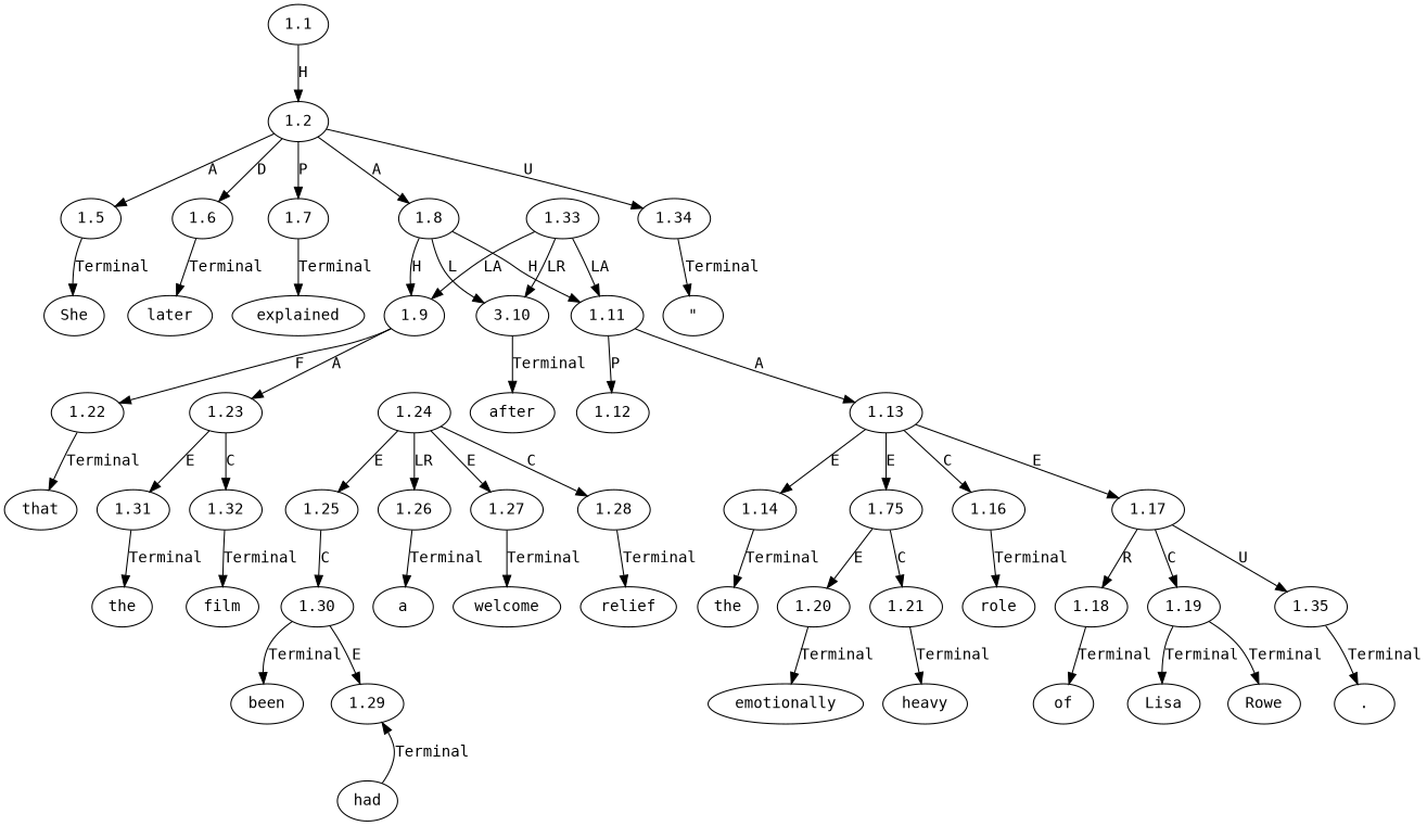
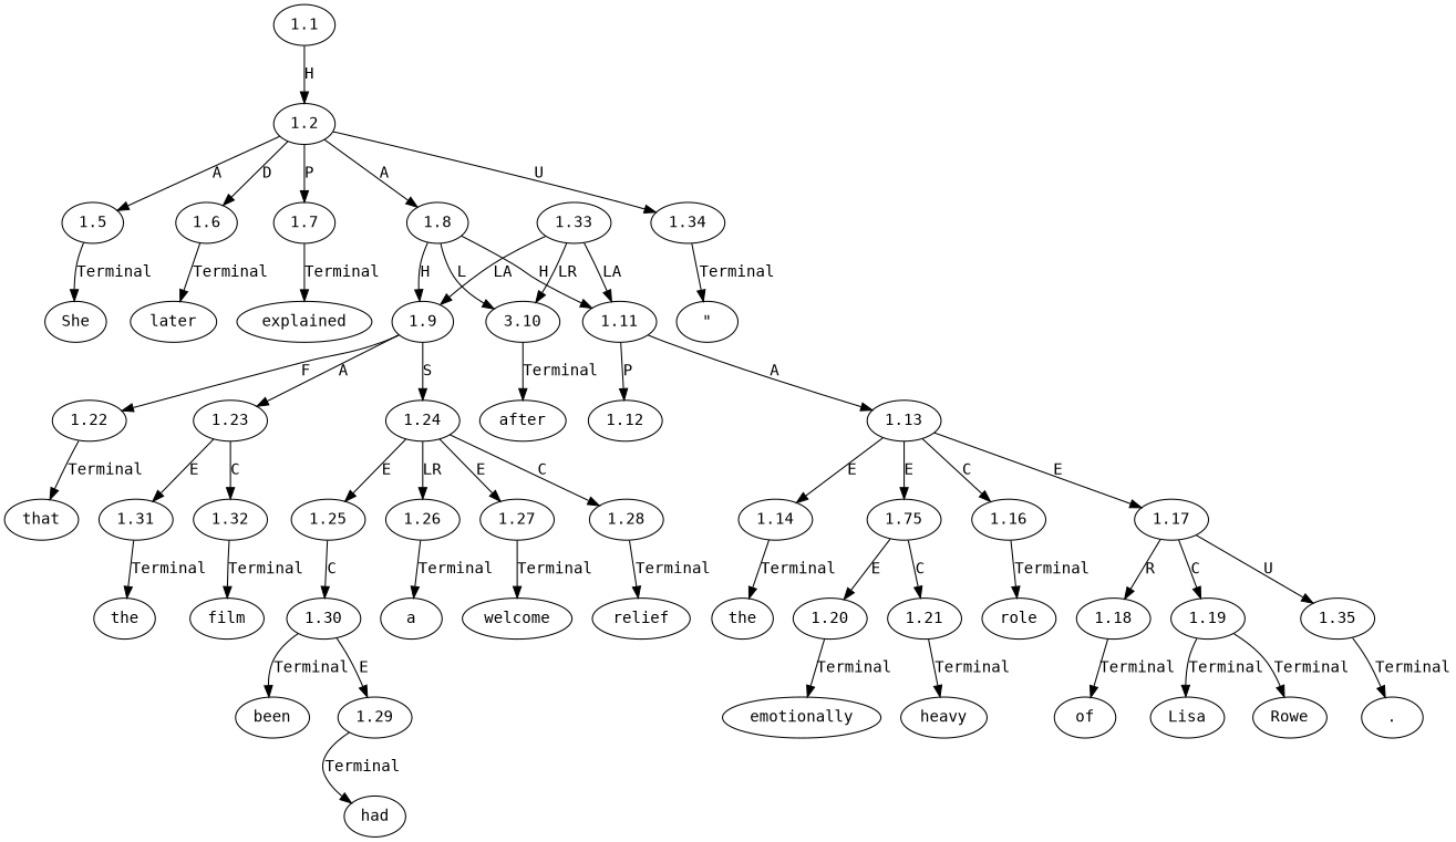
  digraph {
    fontname="DejaVu Sans Mono"
    node [fontname="DejaVu Sans Mono" ordering=out]
    edge [fontname="DejaVu Sans Mono" ordering=out]
    n1 [label="\""]
    n2 [label=a]
    n3 [label=welcome]
    n4 [label=relief]
    n5 [label=after]
    n6 [label=the]
    n7 [label=emotionally]
    n8 [label=heavy]
    n9 [label=role]
    n10 [label=of]
    n11 [label=Lisa]
    n12 [label=She]
    n13 [label=Rowe]
    n14 [label="."]
    n15 [label=later]
    n16 [label=explained]
    n17 [label=that]
    n18 [label=the]
    n19 [label=film]
    n20 [label=had]
    n21 [label=been]
    n22 [label=1.1]
    n23 [label=1.2]
    n24 [label=1.5]
    n25 [label=1.6]
    n26 [label=1.7]
    n27 [label=1.8]
    n28 [label=1.34]
    n29 [label=1.9]
    n30 [label=3.10]
    n31 [label=1.11]
    n32 [label=1.22]
    n33 [label=1.23]
    n34 [label=1.24]
    n35 [label=1.12]
    n36 [label=1.13]
    n37 [label=1.31]
    n38 [label=1.32]
    n39 [label=1.25]
    n40 [label=1.26]
    n41 [label=1.27]
    n42 [label=1.28]
    n43 [label=1.14]
    n44 [label=1.75]
    n45 [label=1.16]
    n46 [label=1.17]
    n47 [label=1.20]
    n48 [label=1.21]
    n49 [label=1.18]
    n50 [label=1.19]
    n51 [label=1.35]
    n52 [label=1.30]
    n53 [label=1.29]
    n54 [label=1.33]
    n22 -> n23 [label=H]
    n23 -> n24 [label=A]
    n23 -> n25 [label=D]
    n23 -> n26 [label=P]
    n23 -> n27 [label=A]
    n23 -> n28 [label=U]
    n24 -> n12 [label=Terminal]
    n25 -> n15 [label=Terminal]
    n26 -> n16 [label=Terminal]
    n27 -> n29 [label=H]
    n27 -> n30 [label=L]
    n27 -> n31 [label=H]
    n28 -> n1 [label=Terminal]
    n29 -> n32 [label=F]
    n29 -> n33 [label=A]
+   n29 -> n34 [label=S]
    n30 -> n5 [label=Terminal]
    n31 -> n35 [label=P]
    n31 -> n36 [label=A]
    n32 -> n17 [label=Terminal]
    n33 -> n37 [label=E]
    n33 -> n38 [label=C]
    n34 -> n39 [label=E]
    n34 -> n40 [label=LR]
    n34 -> n41 [label=E]
    n34 -> n42 [label=C]
    n36 -> n43 [label=E]
    n36 -> n44 [label=E]
    n36 -> n45 [label=C]
    n36 -> n46 [label=E]
    n37 -> n18 [label=Terminal]
    n38 -> n19 [label=Terminal]
    n39 -> n52 [label=C]
    n40 -> n2 [label=Terminal]
    n41 -> n3 [label=Terminal]
    n42 -> n4 [label=Terminal]
    n43 -> n6 [label=Terminal]
    n44 -> n47 [label=E]
    n44 -> n48 [label=C]
    n45 -> n9 [label=Terminal]
    n46 -> n49 [label=R]
    n46 -> n50 [label=C]
    n46 -> n51 [label=U]
    n47 -> n7 [label=Terminal]
    n48 -> n8 [label=Terminal]
    n49 -> n10 [label=Terminal]
    n50 -> n11 [label=Terminal]
    n50 -> n13 [label=Terminal]
    n51 -> n14 [label=Terminal]
    n52 -> n21 [label=Terminal]
    n52 -> n53 [label=E]
-   n20 -> n53 [label=Terminal]
+   n53 -> n20 [label=Terminal]
    n54 -> n29 [label=LA]
    n54 -> n30 [label=LR]
    n54 -> n31 [label=LA]
  }
